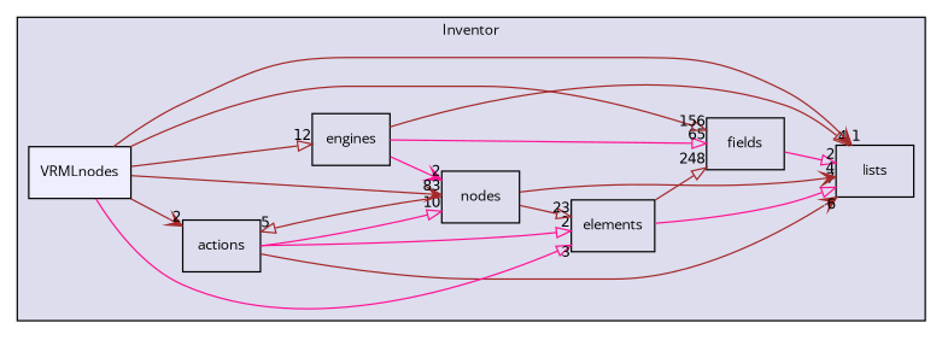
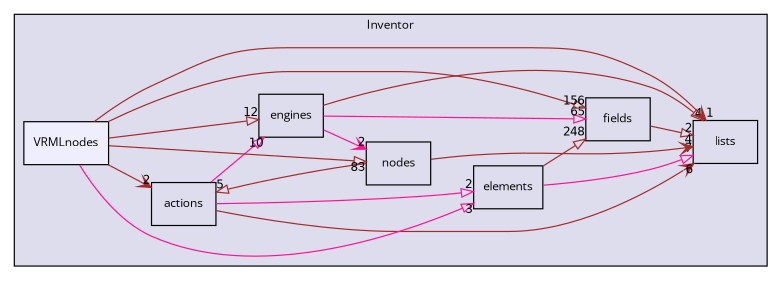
  digraph {
    compound=true
    fontname="Open Sans"
    rankdir=LR
    node [fontname="Open Sans" fontsize=10 shape=box]
    edge [arrowhead=onormal color=brown fontname="Open Sans" headlabel=2 labeldistance=1.5 labelfontname=Helvetica labelfontsize=10]
    n1 [label=fields]
    n2 [label=actions]
    n3 [label=elements]
    n4 [label=nodes]
    n5 [label=lists]
    n6 [label=engines]
    n7 [fillcolor="#eeeeff" label=VRMLnodes pencolor=black style=filled]
    subgraph cluster_1 {
      bgcolor="#ddddee"
      fontsize=10
      label=Inventor
      pencolor=black
      n1
      n2
      n3
      n4
      n5
      n6
      n7
    }
-   n1 -> n5 [color=deeppink]
+   n1 -> n5
    n2 -> n3 [color=deeppink]
-   n2 -> n4 [color=deeppink headlabel=10]
+   n2 -> n6 [color=deeppink headlabel=10]
    n2 -> n5 [arrowhead=vee headlabel=6]
    n3 -> n1 [headlabel=248]
    n3 -> n5 [color=deeppink headlabel=7]
    n4 -> n2 [headlabel=5]
-   n4 -> n3 [headlabel=23]
    n4 -> n5 [arrowhead=vee headlabel=4]
    n6 -> n1 [color=deeppink headlabel=65]
    n6 -> n4 [arrowhead=vee color=deeppink]
    n6 -> n5 [headlabel=4]
    n7 -> n1 [headlabel=156]
    n7 -> n2 [arrowhead=vee]
    n7 -> n3 [color=deeppink headlabel=3]
-   n7 -> n4 [arrowhead=vee headlabel=83]
+   n7 -> n4 [headlabel=83]
    n7 -> n5 [arrowhead=vee headlabel=1]
    n7 -> n6 [headlabel=12]
  }
